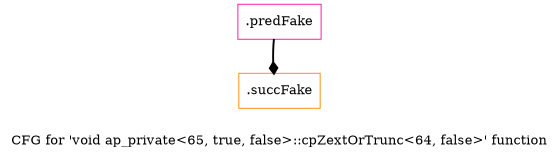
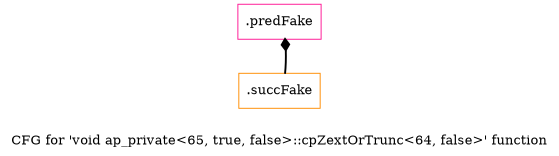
  digraph {
    label="CFG for 'void ap_private\<65, true, false\>::cpZextOrTrunc\<64, false\>' function"
    node [shape=record]
    n1 [label="{.predFake}" color=deeppink]
    n2 [filename="/mnt/xilinx/Vitis_HLS/2021.2/include/etc/ap_private.h" label="{.succFake}" linenumber=5508 color=darkorange]
-   n1 -> n2 [execusionnum=1 filename="/mnt/xilinx/Vitis_HLS/2021.2/include/etc/ap_private.h" style=bold arrowhead=diamond]
+   n2 -> n1 [execusionnum=1 filename="/mnt/xilinx/Vitis_HLS/2021.2/include/etc/ap_private.h" style=bold arrowhead=diamond]
  }
